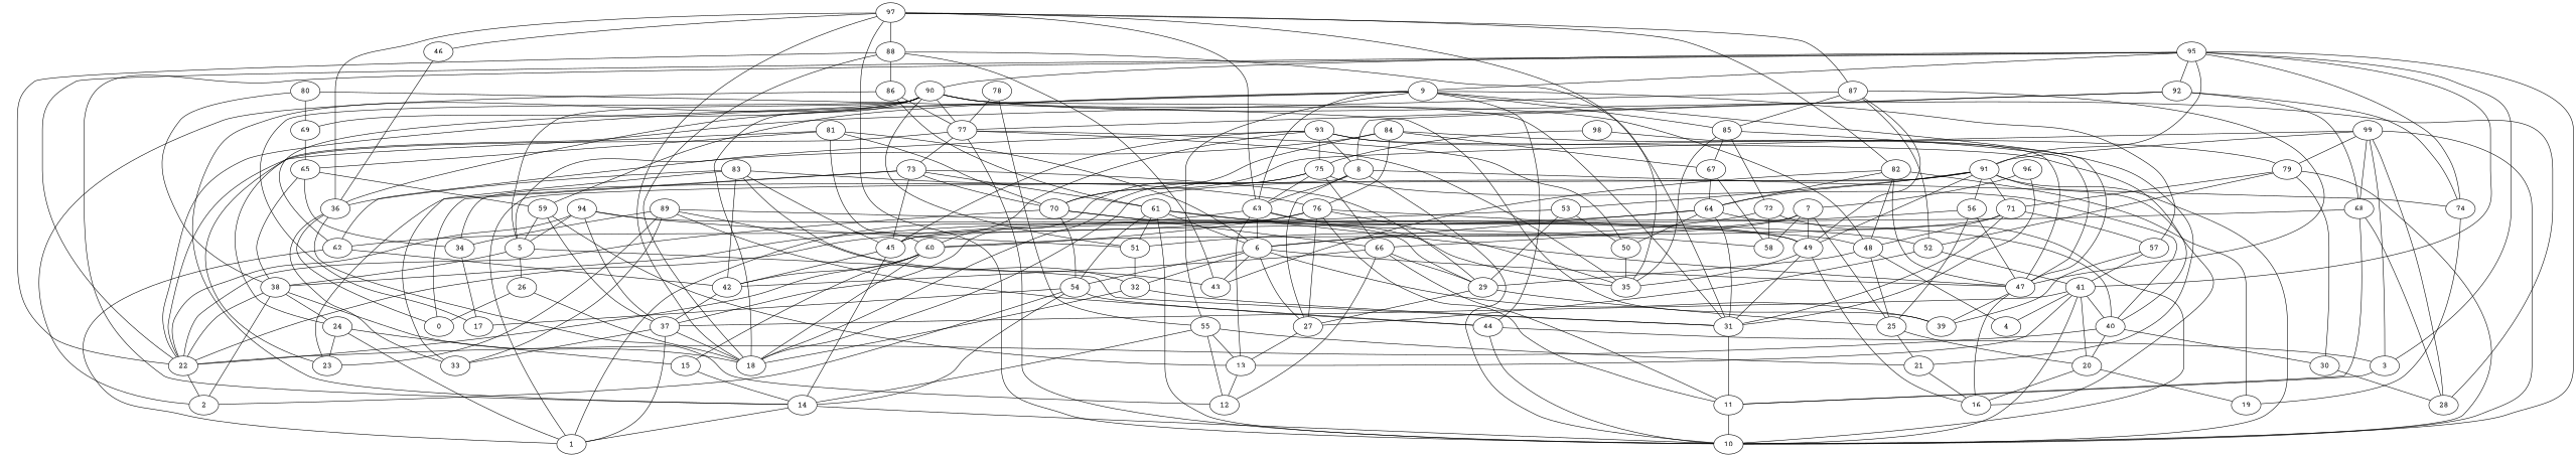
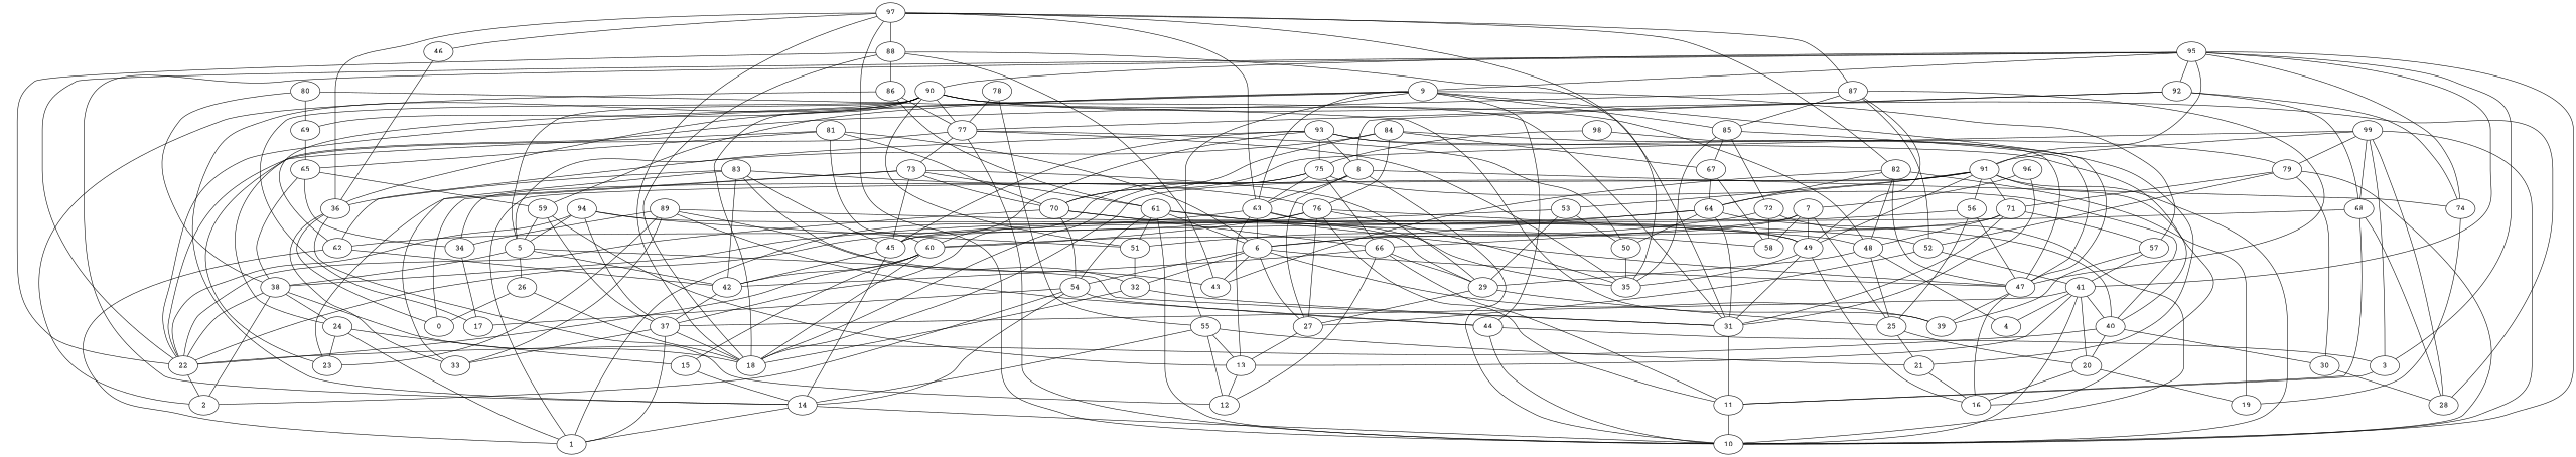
  digraph {
    fontname="Courier Prime"
    node [fontname="Courier Prime"]
    edge [color=black dir=none fontname="Courier Prime"]
    89
    23
    34
    33
    44
    43
    52
    17
    10
    3
    68
    45
    11
    28
    14
    42
    80
    39
    69
    38
    65
    18
    22
    24
    2
    87
    49
    47
    85
    35
    16
    31
    76
    48
    60
    62
    27
    25
    29
    4
    79
    30
    71
    56
    91
    53
    1
    64
    57
    50
    92
    8
    74
    77
    63
    19
    5
    26
    15
    93
    75
    40
    21
    37
    66
    59
    81
    70
    6
    54
    95
    9
    90
    41
    55
    36
    13
    20
    12
    72
    67
    0
    83
    32
    73
    61
    51
    58
    97
    88
    46
    82
    86
    78
    98
    99
    94
    7
    84
    96
    subgraph sub_1 {
      89
      23
      34
      33
      44
      43
      52
      17
      10
      3
      68
      45
      11
      28
      14
      42
      80
      39
      69
      38
      65
      18
      22
      24
      2
      87
      49
      47
      85
      35
      16
      31
      76
      48
      60
      62
      27
      25
      29
      4
      79
      30
      71
      56
      91
      53
      1
      64
      57
      50
      92
      8
      74
      77
      63
      19
      5
      26
      15
      93
      75
      40
      21
      37
      66
      59
      81
      70
      6
      54
      95
      9
      90
      41
      55
      36
      13
      20
      12
      72
      67
      0
      83
      32
      73
      61
      51
      58
      97
      88
      46
      82
      86
      78
      98
      99
      94
      7
      84
      96
    }
    89 -> 23
    89 -> 34
    89 -> 33
    89 -> 44
    89 -> 43
    89 -> 52
    34 -> 17
    44 -> 10
    44 -> 3
    52 -> 27
    52 -> 41
    3 -> 11
    68 -> 45
    68 -> 11
    68 -> 28
    45 -> 14
    45 -> 42
    11 -> 10
    14 -> 10
    14 -> 1
    42 -> 37
    80 -> 39
    80 -> 69
    80 -> 38
    69 -> 65
    38 -> 18
    38 -> 22
    38 -> 24
    38 -> 2
    65 -> 34
    65 -> 38
    65 -> 59
    22 -> 2
    24 -> 23
    24 -> 1
    24 -> 15
    87 -> 52
    87 -> 24
    87 -> 49
    87 -> 47
    87 -> 85
    49 -> 35
    49 -> 16
    49 -> 31
    47 -> 39
    47 -> 16
    85 -> 47
    85 -> 35
    85 -> 72
    85 -> 67
    31 -> 11
    76 -> 11
    76 -> 35
    76 -> 48
    76 -> 60
    76 -> 62
    76 -> 27
    48 -> 25
    48 -> 29
    48 -> 4
    60 -> 42
    60 -> 18
    60 -> 22
    60 -> 15
    62 -> 42
    62 -> 1
    27 -> 13
    25 -> 21
    25 -> 20
    29 -> 27
    29 -> 25
    79 -> 52
    79 -> 10
    79 -> 30
    79 -> 71
    30 -> 28
    71 -> 31
    71 -> 48
    71 -> 60
    71 -> 57
    56 -> 45
    56 -> 47
    56 -> 25
    91 -> 10
    91 -> 18
    91 -> 49
    91 -> 16
    91 -> 71
    91 -> 56
    91 -> 53
    91 -> 1
    91 -> 64
    53 -> 38
    53 -> 29
    53 -> 50
    64 -> 22
    64 -> 31
    64 -> 50
    64 -> 40
    64 -> 6
    57 -> 39
    57 -> 41
    50 -> 35
    92 -> 68
    92 -> 8
    92 -> 74
    92 -> 77
    8 -> 34
    8 -> 10
    8 -> 27
    8 -> 74
    8 -> 63
    74 -> 19
    77 -> 10
    77 -> 22
    77 -> 35
    77 -> 50
    77 -> 73
    63 -> 49
    63 -> 35
    63 -> 1
    63 -> 6
    63 -> 13
+   5 -> 42
    5 -> 38
    5 -> 31
    5 -> 26
    26 -> 18
    26 -> 0
    15 -> 14
    93 -> 45
    93 -> 60
    93 -> 8
    93 -> 5
    93 -> 75
    93 -> 40
    93 -> 21
    75 -> 18
    75 -> 63
    75 -> 40
    75 -> 37
    75 -> 66
    40 -> 22
    40 -> 30
    40 -> 20
    21 -> 16
    37 -> 33
    37 -> 18
    37 -> 1
    66 -> 11
    66 -> 42
    66 -> 29
    66 -> 12
    59 -> 5
    59 -> 37
    59 -> 13
    81 -> 23
    81 -> 65
    81 -> 60
    81 -> 70
    81 -> 6
    70 -> 22
    70 -> 29
    70 -> 66
    70 -> 54
    6 -> 43
    6 -> 39
    6 -> 47
    6 -> 27
    6 -> 54
    6 -> 32
    54 -> 44
    54 -> 17
    54 -> 14
    54 -> 2
    95 -> 10
    95 -> 3
    95 -> 14
    95 -> 22
    95 -> 91
    95 -> 92
    95 -> 74
    95 -> 9
    95 -> 90
    95 -> 41
    9 -> 44
    9 -> 22
    9 -> 47
    9 -> 85
    9 -> 57
    9 -> 63
    9 -> 59
    9 -> 55
    9 -> 36
    90 -> 17
    90 -> 28
    90 -> 14
    90 -> 69
    90 -> 18
    90 -> 31
    90 -> 48
    90 -> 62
    90 -> 77
    90 -> 5
    90 -> 51
    41 -> 10
    41 -> 4
    41 -> 40
    41 -> 37
    41 -> 13
    41 -> 20
    55 -> 14
    55 -> 21
    55 -> 13
    55 -> 12
    36 -> 33
    36 -> 12
    36 -> 0
    13 -> 12
    20 -> 16
    20 -> 19
    72 -> 10
    72 -> 51
    72 -> 58
    67 -> 64
    67 -> 58
    83 -> 33
    83 -> 45
    83 -> 42
    83 -> 76
    83 -> 36
    83 -> 32
    32 -> 18
    32 -> 31
    73 -> 23
    73 -> 45
    73 -> 29
    73 -> 70
    73 -> 0
    73 -> 61
    61 -> 10
    61 -> 47
    61 -> 6
    61 -> 54
    61 -> 51
    61 -> 58
    51 -> 32
    97 -> 10
    97 -> 18
    97 -> 87
    97 -> 35
    97 -> 63
    97 -> 36
    97 -> 88
    97 -> 46
    97 -> 82
    88 -> 43
    88 -> 18
    88 -> 22
    88 -> 31
    88 -> 86
    46 -> 36
    82 -> 43
    82 -> 47
    82 -> 48
    82 -> 64
    82 -> 19
    86 -> 2
    86 -> 77
    86 -> 61
    78 -> 77
    78 -> 55
    98 -> 47
    98 -> 75
    99 -> 10
    99 -> 3
    99 -> 68
    99 -> 28
    99 -> 79
    99 -> 91
    99 -> 70
    94 -> 22
    94 -> 49
    94 -> 5
    94 -> 37
    94 -> 51
    7 -> 49
    7 -> 25
    7 -> 66
    7 -> 6
    7 -> 58
    84 -> 76
    84 -> 62
    84 -> 79
    84 -> 70
    84 -> 67
    96 -> 31
    96 -> 7
  }
